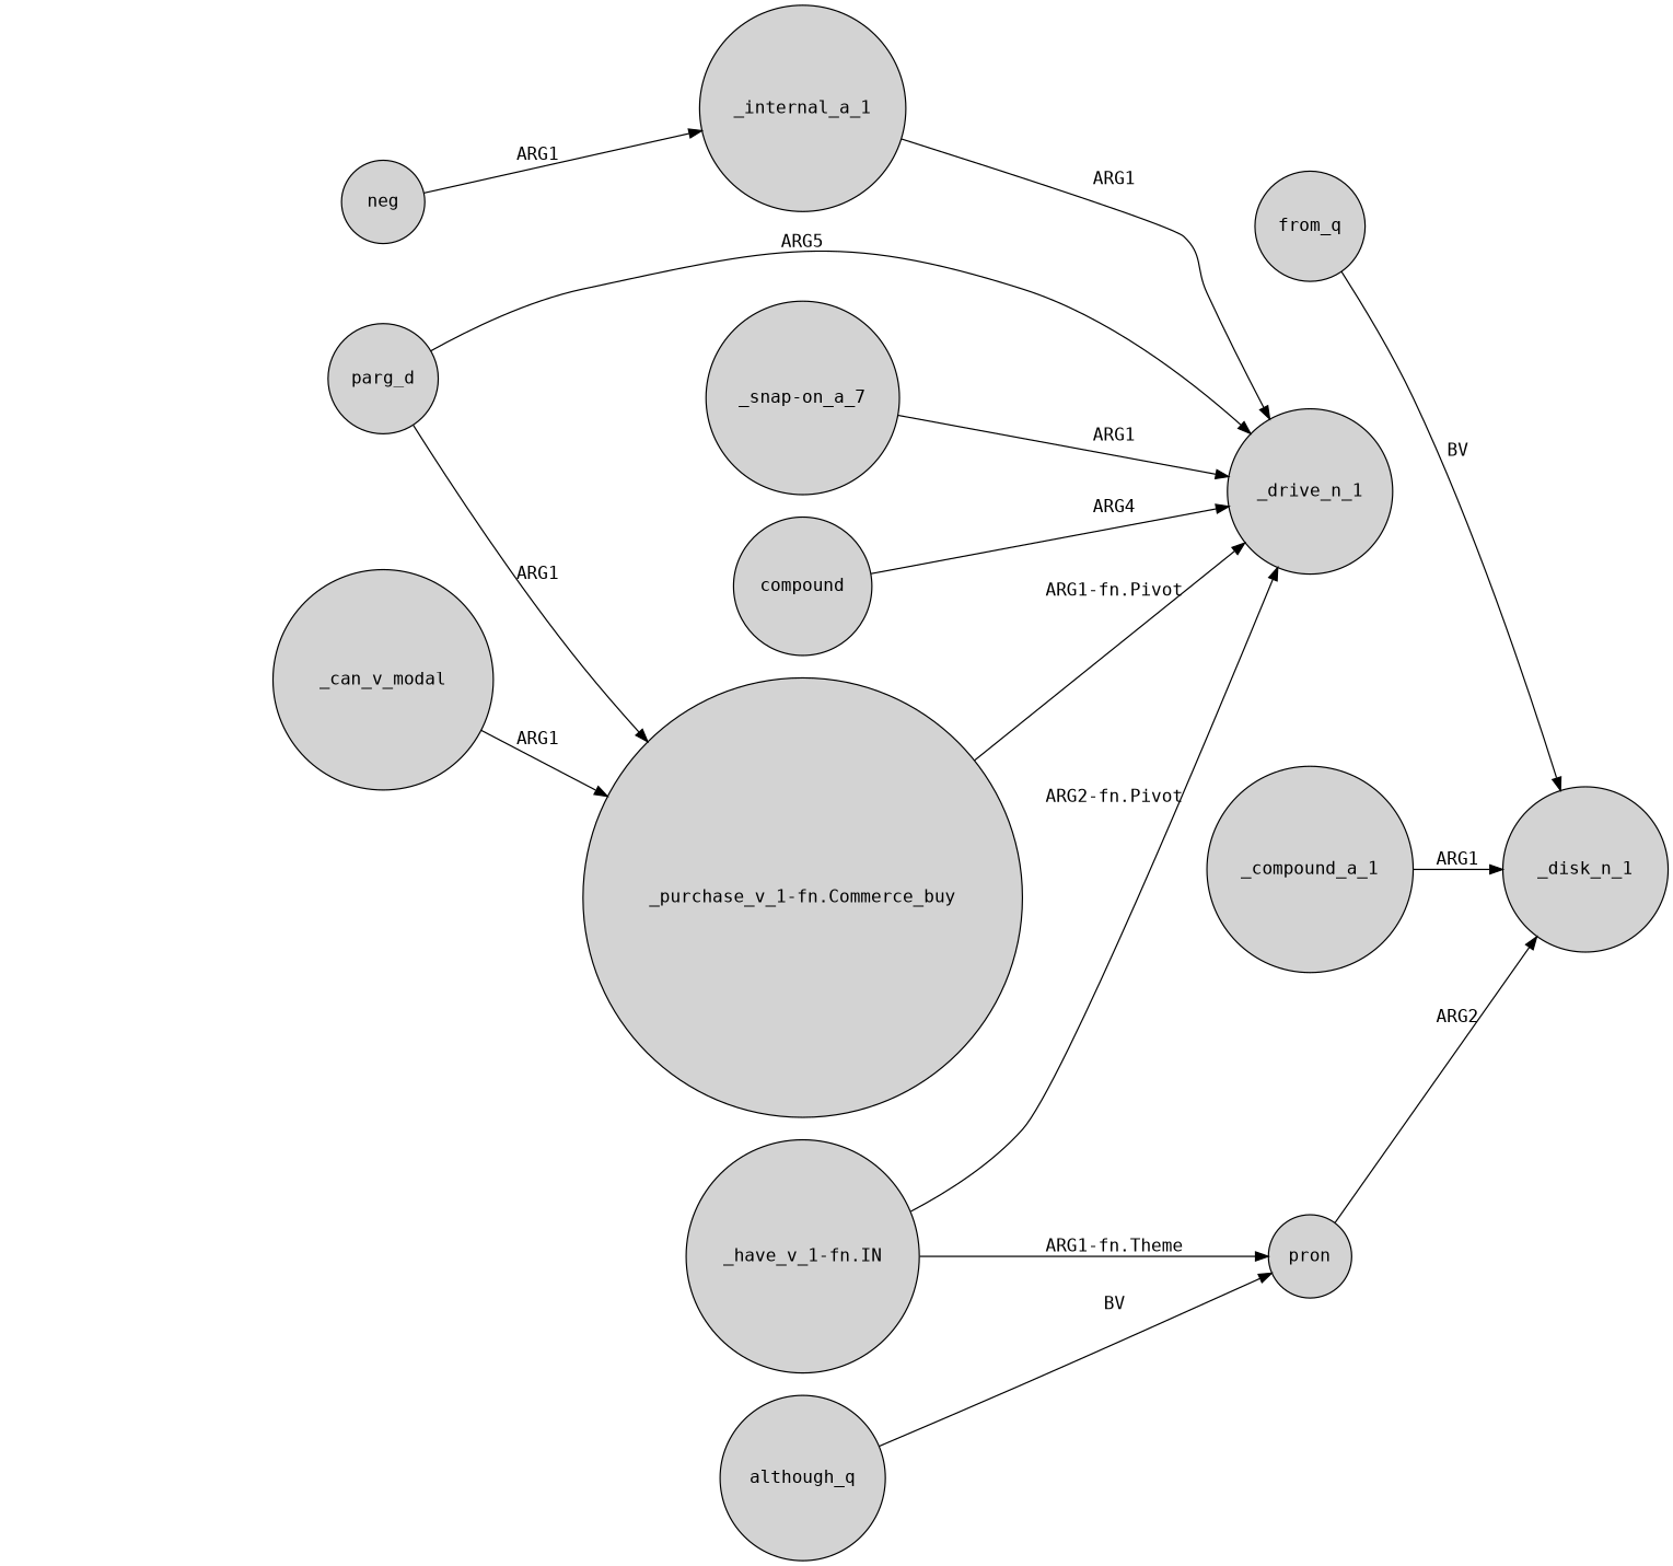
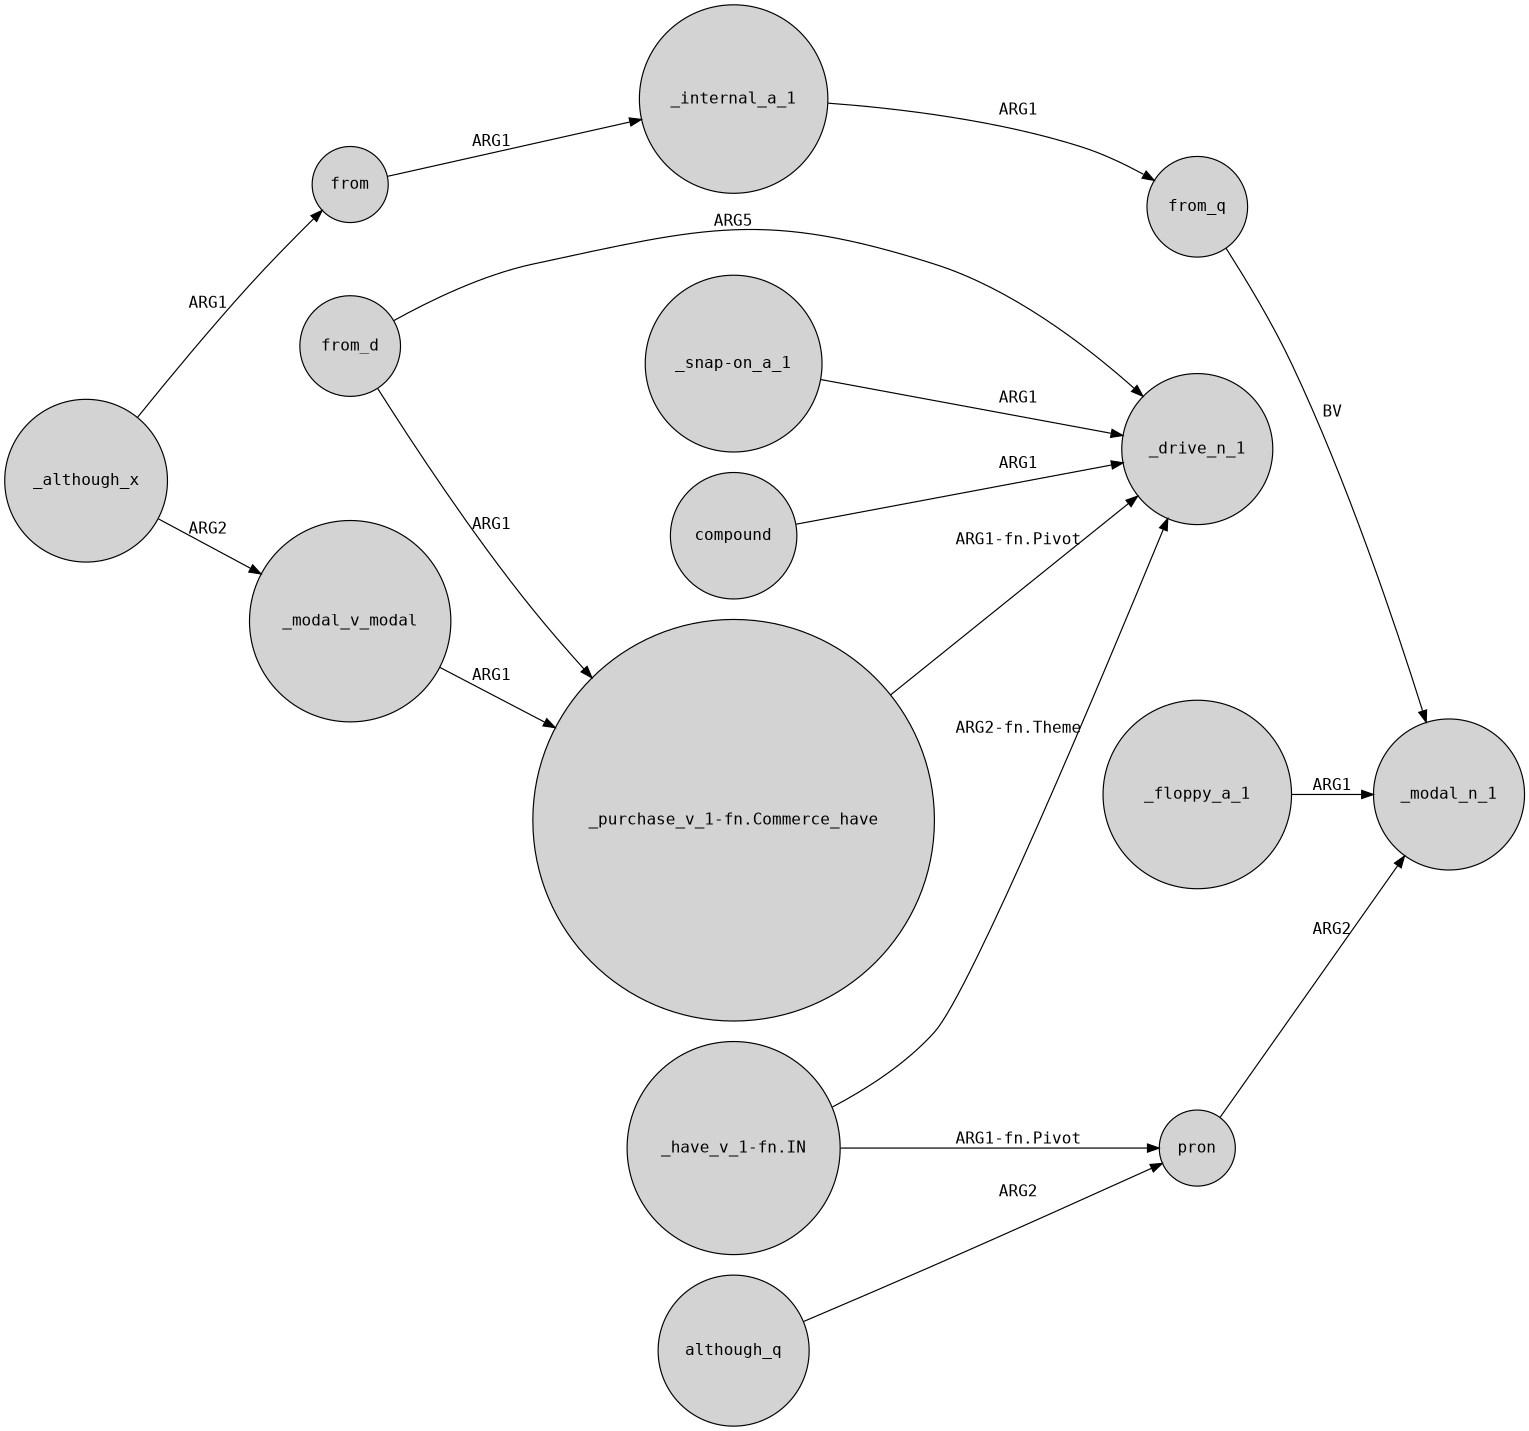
  digraph {
    fontname="DejaVu Sans Mono"
    rankdir=LR
    node [fontname="DejaVu Sans Mono" shape=circle style=filled]
    edge [fontname="DejaVu Sans Mono"]
-   "_snap-on_a_1" [label="_snap-on_a_7"]
+   "_snap-on_a_1"
    _drive_n_1
    n3 [label=from_q]
-   _disk_n_1
-   _can_v_modal
-   "_purchase_v_1-fn.Commerce_buy"
-   _floppy_a_1 [label=_compound_a_1]
-   parg_d
+   _disk_n_1 [label=_modal_n_1]
+   _can_v_modal [label=_modal_v_modal]
+   "_purchase_v_1-fn.Commerce_buy" [label="_purchase_v_1-fn.Commerce_have"]
+   _floppy_a_1
+   parg_d [label=from_d]
    "_have_v_1-fn.IN"
    pron
-   neg
+   neg [label=from]
    _internal_a_1
+   _although_x
    compound
    n15 [label=although_q]
    "_snap-on_a_1" -> _drive_n_1 [label=ARG1]
    n3 -> _disk_n_1 [label=BV]
    _can_v_modal -> "_purchase_v_1-fn.Commerce_buy" [label=ARG1]
    "_purchase_v_1-fn.Commerce_buy" -> _drive_n_1 [label="ARG1-fn.Pivot"]
    _floppy_a_1 -> _disk_n_1 [label=ARG1]
    parg_d -> _drive_n_1 [label=ARG5]
    parg_d -> "_purchase_v_1-fn.Commerce_buy" [label=ARG1]
-   "_have_v_1-fn.IN" -> _drive_n_1 [label="ARG2-fn.Pivot"]
-   "_have_v_1-fn.IN" -> pron [label="ARG1-fn.Theme"]
+   "_have_v_1-fn.IN" -> _drive_n_1 [label="ARG2-fn.Theme"]
+   "_have_v_1-fn.IN" -> pron [label="ARG1-fn.Pivot"]
    pron -> _disk_n_1 [label=ARG2]
    neg -> _internal_a_1 [label=ARG1]
-   _internal_a_1 -> _drive_n_1 [label=ARG1]
-   compound -> _drive_n_1 [label=ARG4]
-   n15 -> pron [label=BV]
+   _internal_a_1 -> n3 [label=ARG1]
+   _although_x -> _can_v_modal [label=ARG2]
+   _although_x -> neg [label=ARG1]
+   compound -> _drive_n_1 [label=ARG1]
+   n15 -> pron [label=ARG2]
  }
